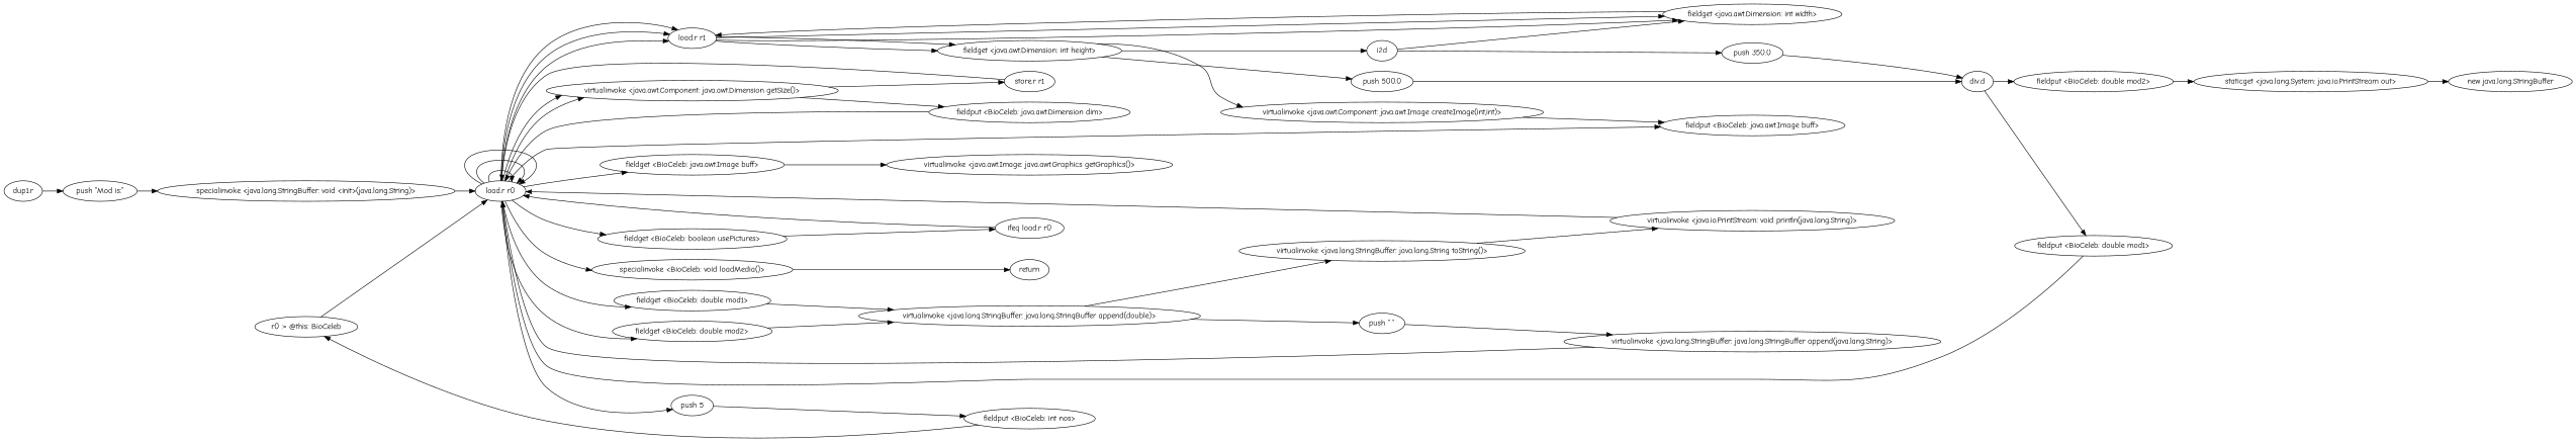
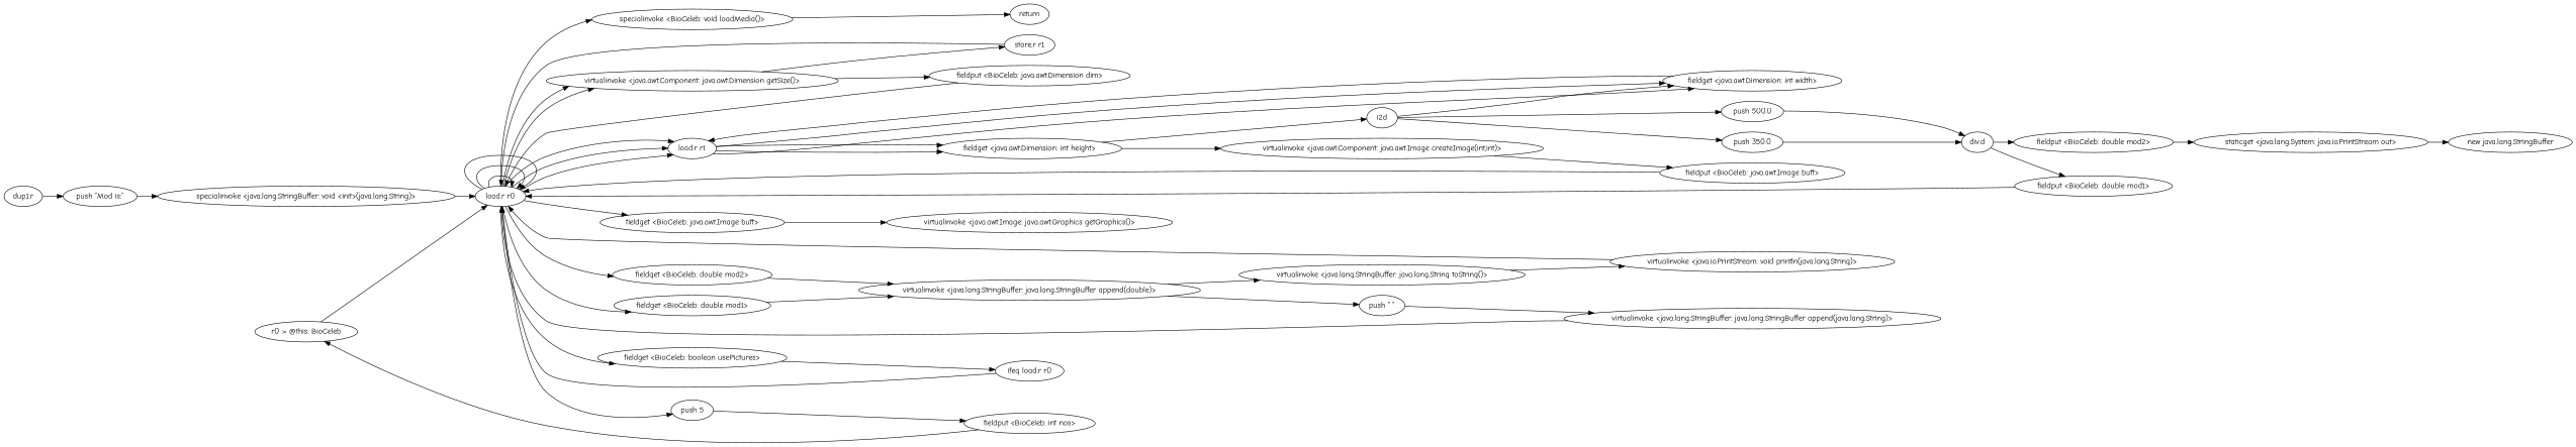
  digraph {
    fontname="Comic Neue"
    rankdir=LR
    node [fontname="Comic Neue"]
    edge [fontname="Comic Neue"]
    "r0 := @this: BioCeleb"
    "load.r r0"
    "virtualinvoke <java.awt.Component: java.awt.Dimension getSize()>"
    "load.r r1"
    "fieldget <BioCeleb: java.awt.Image buff>"
    "fieldget <BioCeleb: double mod1>"
    "fieldget <BioCeleb: double mod2>"
    "fieldget <BioCeleb: boolean usePictures>"
    "push 5"
    "specialinvoke <BioCeleb: void loadMedia()>"
    "store.r r1"
    "fieldput <BioCeleb: java.awt.Dimension dim>"
    "fieldget <java.awt.Dimension: int width>"
    "fieldget <java.awt.Dimension: int height>"
    "virtualinvoke <java.awt.Image: java.awt.Graphics getGraphics()>"
    "virtualinvoke <java.lang.StringBuffer: java.lang.StringBuffer append(double)>"
    "ifeq load.r r0"
    "fieldput <BioCeleb: int nos>"
    return
    i2d
    "virtualinvoke <java.awt.Component: java.awt.Image createImage(int,int)>"
    "push 500.0"
    "push 350.0"
    "fieldput <BioCeleb: java.awt.Image buff>"
    "div.d"
    "fieldput <BioCeleb: double mod1>"
    "fieldput <BioCeleb: double mod2>"
    "staticget <java.lang.System: java.io.PrintStream out>"
    "new java.lang.StringBuffer"
    "dup1.r"
    "push \"Mod is:\""
    "specialinvoke <java.lang.StringBuffer: void <init>(java.lang.String)>"
    "push \" \""
    "virtualinvoke <java.lang.StringBuffer: java.lang.String toString()>"
    "virtualinvoke <java.lang.StringBuffer: java.lang.StringBuffer append(java.lang.String)>"
    "virtualinvoke <java.io.PrintStream: void println(java.lang.String)>"
    "r0 := @this: BioCeleb" -> "load.r r0"
    "load.r r0" -> "load.r r0"
    "load.r r0" -> "load.r r0"
    "load.r r0" -> "load.r r0"
    "load.r r0" -> "virtualinvoke <java.awt.Component: java.awt.Dimension getSize()>"
    "load.r r0" -> "virtualinvoke <java.awt.Component: java.awt.Dimension getSize()>"
    "load.r r0" -> "load.r r1"
    "load.r r0" -> "load.r r1"
    "load.r r0" -> "load.r r1"
    "load.r r0" -> "fieldget <BioCeleb: java.awt.Image buff>"
    "load.r r0" -> "fieldget <BioCeleb: double mod1>"
    "load.r r0" -> "fieldget <BioCeleb: double mod2>"
    "load.r r0" -> "fieldget <BioCeleb: boolean usePictures>"
    "load.r r0" -> "push 5"
    "load.r r0" -> "specialinvoke <BioCeleb: void loadMedia()>"
    "virtualinvoke <java.awt.Component: java.awt.Dimension getSize()>" -> "store.r r1"
    "virtualinvoke <java.awt.Component: java.awt.Dimension getSize()>" -> "fieldput <BioCeleb: java.awt.Dimension dim>"
    "load.r r1" -> "fieldget <java.awt.Dimension: int width>"
    "load.r r1" -> "fieldget <java.awt.Dimension: int width>"
    "load.r r1" -> "fieldget <java.awt.Dimension: int height>"
    "load.r r1" -> "fieldget <java.awt.Dimension: int height>"
    "fieldget <BioCeleb: java.awt.Image buff>" -> "virtualinvoke <java.awt.Image: java.awt.Graphics getGraphics()>"
    "fieldget <BioCeleb: double mod1>" -> "virtualinvoke <java.lang.StringBuffer: java.lang.StringBuffer append(double)>"
    "fieldget <BioCeleb: double mod2>" -> "virtualinvoke <java.lang.StringBuffer: java.lang.StringBuffer append(double)>"
    "fieldget <BioCeleb: boolean usePictures>" -> "ifeq load.r r0"
    "push 5" -> "fieldput <BioCeleb: int nos>"
    "specialinvoke <BioCeleb: void loadMedia()>" -> return
    "store.r r1" -> "load.r r0"
    "fieldput <BioCeleb: java.awt.Dimension dim>" -> "load.r r0"
    "fieldget <java.awt.Dimension: int width>" -> "load.r r1"
    "fieldget <java.awt.Dimension: int height>" -> i2d
    "fieldget <java.awt.Dimension: int height>" -> "virtualinvoke <java.awt.Component: java.awt.Image createImage(int,int)>"
    "virtualinvoke <java.lang.StringBuffer: java.lang.StringBuffer append(double)>" -> "push \" \""
    "virtualinvoke <java.lang.StringBuffer: java.lang.StringBuffer append(double)>" -> "virtualinvoke <java.lang.StringBuffer: java.lang.String toString()>"
    "ifeq load.r r0" -> "load.r r0"
    "fieldput <BioCeleb: int nos>" -> "r0 := @this: BioCeleb"
    i2d -> "fieldget <java.awt.Dimension: int width>"
-   "fieldget <java.awt.Dimension: int height>" -> "push 500.0"
+   i2d -> "push 500.0"
    i2d -> "push 350.0"
    "virtualinvoke <java.awt.Component: java.awt.Image createImage(int,int)>" -> "fieldput <BioCeleb: java.awt.Image buff>"
    "push 500.0" -> "div.d"
    "push 350.0" -> "div.d"
-   "load.r r0" -> "fieldput <BioCeleb: java.awt.Image buff>"
+   "fieldput <BioCeleb: java.awt.Image buff>" -> "load.r r0"
    "div.d" -> "fieldput <BioCeleb: double mod1>"
    "div.d" -> "fieldput <BioCeleb: double mod2>"
    "fieldput <BioCeleb: double mod1>" -> "load.r r0"
    "fieldput <BioCeleb: double mod2>" -> "staticget <java.lang.System: java.io.PrintStream out>"
    "staticget <java.lang.System: java.io.PrintStream out>" -> "new java.lang.StringBuffer"
    "dup1.r" -> "push \"Mod is:\""
    "push \"Mod is:\"" -> "specialinvoke <java.lang.StringBuffer: void <init>(java.lang.String)>"
    "specialinvoke <java.lang.StringBuffer: void <init>(java.lang.String)>" -> "load.r r0"
    "push \" \"" -> "virtualinvoke <java.lang.StringBuffer: java.lang.StringBuffer append(java.lang.String)>"
    "virtualinvoke <java.lang.StringBuffer: java.lang.String toString()>" -> "virtualinvoke <java.io.PrintStream: void println(java.lang.String)>"
    "virtualinvoke <java.lang.StringBuffer: java.lang.StringBuffer append(java.lang.String)>" -> "load.r r0"
    "virtualinvoke <java.io.PrintStream: void println(java.lang.String)>" -> "load.r r0"
  }
